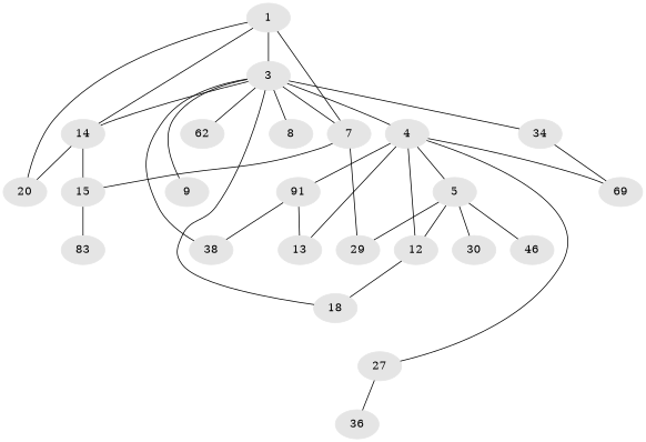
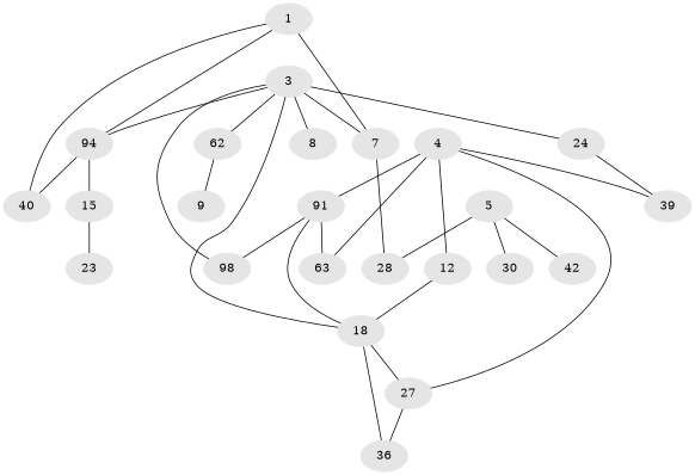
  graph {
    node [color=gray90 style=filled]
    1 [super="+2+44"]
    3 [super="+21+6+22"]
    7 [super="+10"]
-   14 [super="+43"]
-   20
+   14 [super="+43" label=94]
+   20 [label=40]
    4 [super="+41"]
    8
    9 [super="+29"]
    18 [super="+25+33"]
-   24 [label=34]
+   24
    n11 [label=62]
-   38
-   28 [super="+45" label=29]
+   38 [label=98]
+   28 [super="+45"]
    15
    5 [super="+34"]
    n16 [label=91]
    12 [super="+16"]
-   13 [super="+31"]
+   13 [super="+31" label=63]
    27 [super="+49+35"]
-   39 [super="+48" label=69]
+   39 [super="+48"]
    36 [super="+50+40"]
    30
-   42 [label=46]
-   23 [label=83]
-   1 -- 3 [weight=3]
+   42
+   23
    1 -- 7
    1 -- 14
    1 -- 20
    3 -- 7 [weight=2]
    3 -- 14
-   3 -- 4 [weight=3]
    3 -- 8
-   3 -- 9 [weight=2]
+   n11 -- 9 [weight=2]
    3 -- 18
    3 -- 24
    3 -- n11
    3 -- 38
    7 -- 28
-   7 -- 15
    14 -- 20
    14 -- 15
-   4 -- 5
    4 -- n16
    4 -- 12
    4 -- 13
    4 -- 27
    4 -- 39
+   18 -- 27
+   18 -- 36
    24 -- 39
    15 -- 23
    5 -- 28
-   5 -- 12
    5 -- 30
    5 -- 42
+   n16 -- 18
    n16 -- 38
    n16 -- 13
    12 -- 18
    27 -- 36
  }
